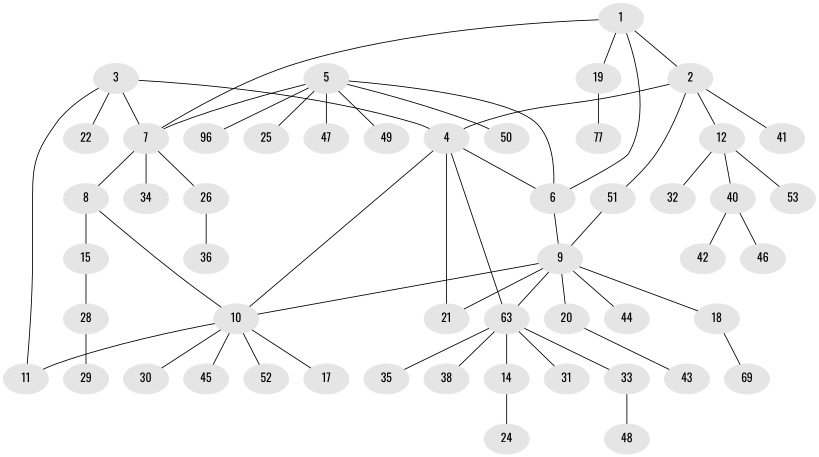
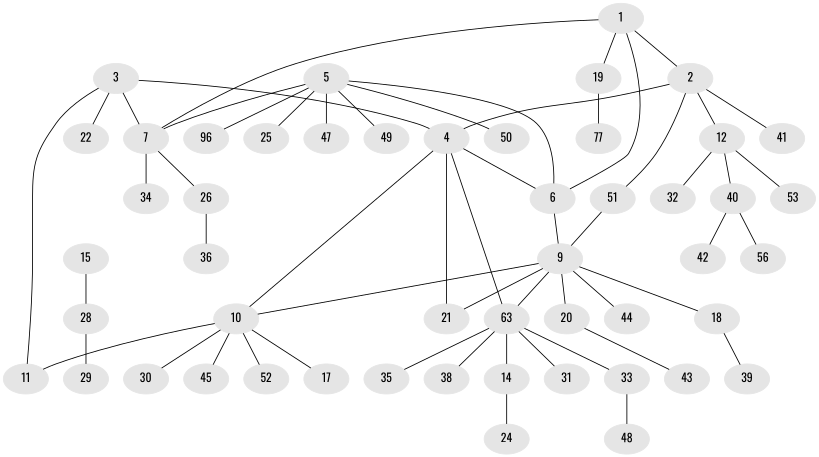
  graph {
    fontname=Oswald
    node [color=gray90 fontname=Oswald style=filled]
    edge [fontname=Oswald]
    1
    2
    6
    7
    19
    4
    12
    41
    51
    9
-   8
    26
    34
    n14 [label=77]
    10
    n16 [label=63]
    21
    18
    20
    44
    32
    40
    53
    3
    11
    22
    17
    30
    45
    52
    14
    31
    33
    35
    38
    5
    n37 [label=96]
    25
    47
    49
    50
    15
    36
    28
-   39 [label=69]
+   39
    43
    42
-   46
+   46 [label=56]
    24
    48
    29
    1 -- 2
    1 -- 6
    1 -- 7
    1 -- 19
    2 -- 4
    2 -- 12
    2 -- 41
    2 -- 51
    6 -- 9
-   7 -- 8
    7 -- 26
    7 -- 34
    19 -- n14
    4 -- 6
    4 -- 10
    4 -- n16
    4 -- 21
    12 -- 32
    12 -- 40
    12 -- 53
    51 -- 9
    9 -- 10
    9 -- n16
    9 -- 21
    9 -- 18
    9 -- 20
    9 -- 44
-   8 -- 10
-   8 -- 15
    26 -- 36
    10 -- 11
    10 -- 17
    10 -- 30
    10 -- 45
    10 -- 52
    n16 -- 14
    n16 -- 31
    n16 -- 33
    n16 -- 35
    n16 -- 38
    18 -- 39
    20 -- 43
    40 -- 42
    40 -- 46
    3 -- 7
    3 -- 4
    3 -- 11
    3 -- 22
    14 -- 24
    33 -- 48
    5 -- 6
    5 -- 7
    5 -- n37
    5 -- 25
    5 -- 47
    5 -- 49
    5 -- 50
    15 -- 28
    28 -- 29
  }
